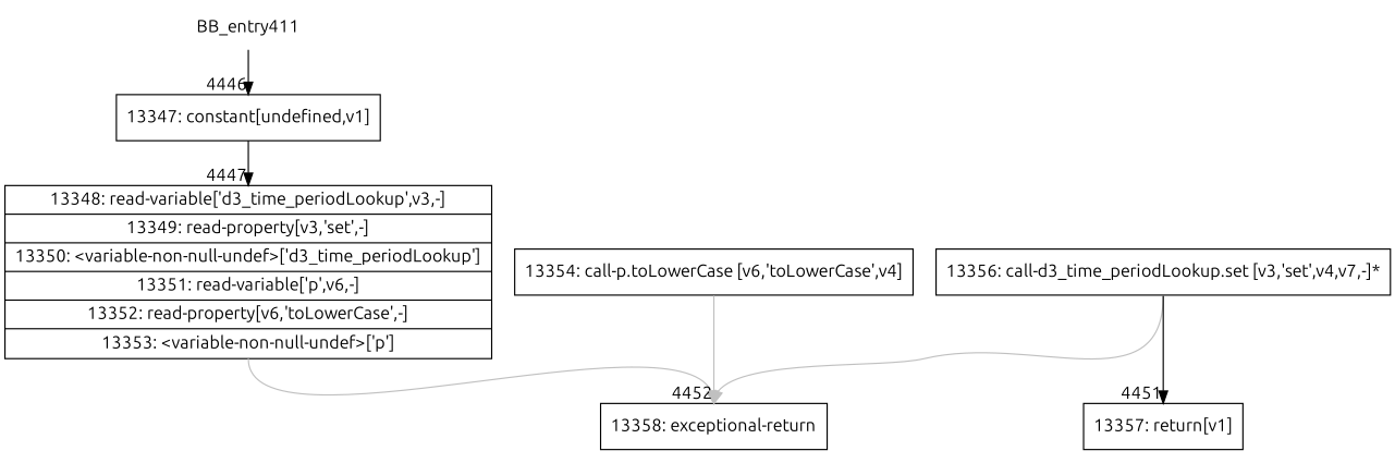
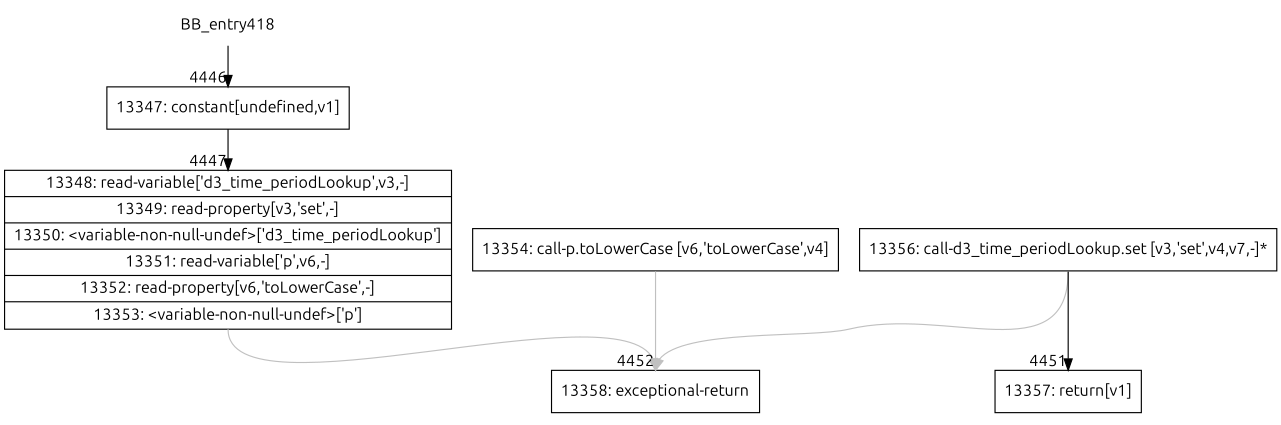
  digraph {
    fontname=Ubuntu
    rankdir=TD
    node [fontname=Ubuntu shape=record]
    edge [fontname=Ubuntu headport=n tailport=s]
-   BB_entry411 [shape=none]
+   BB_entry411 [shape=none label=BB_entry418]
    n2 [label="{13347: constant[undefined,v1]}"]
    n3 [label="{13348: read-variable['d3_time_periodLookup',v3,-]|13349: read-property[v3,'set',-]|13350: \<variable-non-null-undef\>['d3_time_periodLookup']|13351: read-variable['p',v6,-]|13352: read-property[v6,'toLowerCase',-]|13353: \<variable-non-null-undef\>['p']}"]
    n4 [label="{13358: exceptional-return}"]
    n5 [label="{13354: call-p.toLowerCase [v6,'toLowerCase',v4]}"]
    n6 [label="{13356: call-d3_time_periodLookup.set [v3,'set',v4,v7,-]*}"]
    n7 [label="{13357: return[v1]}"]
    BB_entry411 -> n2 [headlabel="    4446"]
    n2 -> n3 [headlabel="      4447"]
    n3 -> n4 [color=gray headlabel="      4452"]
    n5 -> n4 [color=gray]
    n6 -> n4 [color=gray]
    n6 -> n7 [headlabel="      4451"]
  }
